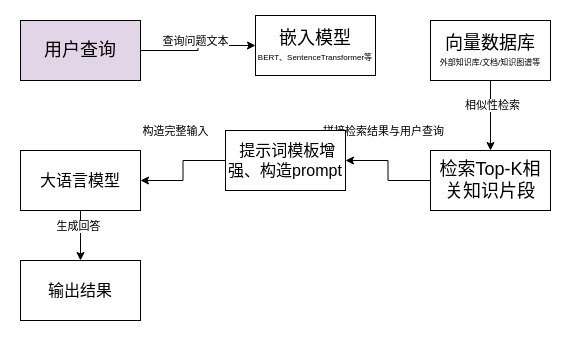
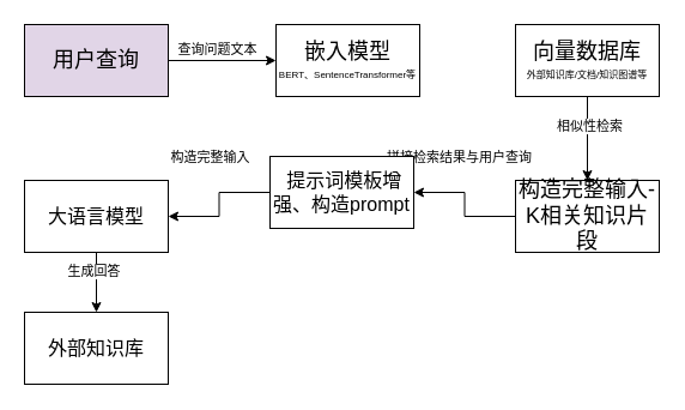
  <mxCell id="0" />
  <mxCell id="1" parent="0" />
  <mxCell id="2" value="" style="edgeStyle=orthogonalEdgeStyle;rounded=0;orthogonalLoop=1;jettySize=auto;html=1;" edge="1" parent="1" source="4" target="5"><mxGeometry relative="1" as="geometry" /></mxCell>
  <mxCell id="3" value="查询问题文本" style="edgeLabel;html=1;align=center;verticalAlign=middle;resizable=0;points=[];" vertex="1" connectable="0" parent="2"><mxGeometry x="-0.105" y="3" relative="1" as="geometry"><mxPoint y="-7" as="offset" /></mxGeometry></mxCell>
  <mxCell id="4" value="&lt;font style=&quot;font-size: 18px;&quot;&gt;用户查询&lt;/font&gt;" style="rounded=0;whiteSpace=wrap;html=1;fillColor=#e1d5e7;" vertex="1" parent="1"><mxGeometry x="20" y="20" width="120" height="60" as="geometry" /></mxCell>
- <mxCell id="5" value="&lt;font style=&quot;font-size: 18px;&quot;&gt;嵌入模型&lt;/font&gt;&lt;div style=&quot;text-align: left;&quot;&gt;&lt;font style=&quot;font-size: 8px;&quot;&gt;BERT、SentenceTransformer等&lt;/font&gt;&lt;/div&gt;" style="rounded=0;whiteSpace=wrap;html=1;" vertex="1" parent="1"><mxGeometry x="255" y="15" width="120" height="60" as="geometry" /></mxCell>
+ <mxCell id="5" value="&lt;font style=&quot;font-size: 18px;&quot;&gt;嵌入模型&lt;/font&gt;&lt;div style=&quot;text-align: left;&quot;&gt;&lt;font style=&quot;font-size: 8px;&quot;&gt;BERT、SentenceTransformer等&lt;/font&gt;&lt;/div&gt;" style="rounded=0;whiteSpace=wrap;html=1;" vertex="1" parent="1"><mxGeometry x="230" y="20" width="120" height="60" as="geometry" /></mxCell>
  <mxCell id="6" value="" style="edgeStyle=orthogonalEdgeStyle;rounded=0;orthogonalLoop=1;jettySize=auto;html=1;" edge="1" parent="1" source="8" target="11"><mxGeometry relative="1" as="geometry" /></mxCell>
  <mxCell id="7" value="相似性检索" style="edgeLabel;html=1;align=center;verticalAlign=middle;resizable=0;points=[];" vertex="1" connectable="0" parent="6"><mxGeometry x="0.005" y="1" relative="1" as="geometry"><mxPoint y="-11" as="offset" /></mxGeometry></mxCell>
  <mxCell id="8" value="&lt;font style=&quot;font-size: 18px;&quot;&gt;向量数据库&lt;/font&gt;&lt;div style=&quot;&quot;&gt;&lt;font style=&quot;font-size: 8px;&quot;&gt;外部知识库/文档/知识图谱等&lt;/font&gt;&lt;/div&gt;" style="rounded=0;whiteSpace=wrap;html=1;" vertex="1" parent="1"><mxGeometry x="430" y="20" width="120" height="60" as="geometry" /></mxCell>
  <mxCell id="9" value="" style="edgeStyle=orthogonalEdgeStyle;rounded=0;orthogonalLoop=1;jettySize=auto;html=1;" edge="1" parent="1" source="11" target="14"><mxGeometry relative="1" as="geometry" /></mxCell>
  <mxCell id="10" value="拼接检索结果与用户查询" style="edgeLabel;html=1;align=center;verticalAlign=middle;resizable=0;points=[];" vertex="1" connectable="0" parent="9"><mxGeometry x="-0.26" y="3" relative="1" as="geometry"><mxPoint x="-9" y="-53" as="offset" /></mxGeometry></mxCell>
- <mxCell id="11" value="&lt;font style=&quot;font-size: 18px;&quot;&gt;检索Top-K相关知识片段&lt;/font&gt;" style="rounded=0;whiteSpace=wrap;html=1;" vertex="1" parent="1"><mxGeometry x="430" y="150" width="120" height="60" as="geometry" /></mxCell>
+ <mxCell id="11" value="&lt;font style=&quot;font-size: 18px;&quot;&gt;构造完整输入-K相关知识片段&lt;/font&gt;" style="rounded=0;whiteSpace=wrap;html=1;" vertex="1" parent="1"><mxGeometry x="430" y="150" width="120" height="60" as="geometry" /></mxCell>
  <mxCell id="12" value="" style="edgeStyle=orthogonalEdgeStyle;rounded=0;orthogonalLoop=1;jettySize=auto;html=1;" edge="1" parent="1" source="14" target="17"><mxGeometry relative="1" as="geometry" /></mxCell>
  <mxCell id="13" value="构造完整输入" style="edgeLabel;html=1;align=center;verticalAlign=middle;resizable=0;points=[];" vertex="1" connectable="0" parent="12"><mxGeometry x="-0.23" y="1" relative="1" as="geometry"><mxPoint x="-11" y="-31" as="offset" /></mxGeometry></mxCell>
  <mxCell id="14" value="&lt;font style=&quot;font-size: 16px;&quot;&gt;&amp;nbsp;提示词模板增强、构造prompt&lt;/font&gt;" style="rounded=0;whiteSpace=wrap;html=1;" vertex="1" parent="1"><mxGeometry x="225" y="130" width="120" height="60" as="geometry" /></mxCell>
  <mxCell id="15" value="" style="edgeStyle=orthogonalEdgeStyle;rounded=0;orthogonalLoop=1;jettySize=auto;html=1;" edge="1" parent="1" source="17" target="18"><mxGeometry relative="1" as="geometry" /></mxCell>
  <mxCell id="16" value="生成回答" style="edgeLabel;html=1;align=center;verticalAlign=middle;resizable=0;points=[];" vertex="1" connectable="0" parent="15"><mxGeometry x="0.074" y="-3" relative="1" as="geometry"><mxPoint y="-12" as="offset" /></mxGeometry></mxCell>
  <mxCell id="17" value="&lt;font style=&quot;font-size: 16px;&quot;&gt;大语言模型&lt;/font&gt;" style="rounded=0;whiteSpace=wrap;html=1;" vertex="1" parent="1"><mxGeometry x="20" y="150" width="120" height="60" as="geometry" /></mxCell>
- <mxCell id="18" value="&lt;span style=&quot;font-size: 16px;&quot;&gt;输出结果&lt;/span&gt;" style="rounded=0;whiteSpace=wrap;html=1;" vertex="1" parent="1"><mxGeometry x="20" y="260" width="120" height="60" as="geometry" /></mxCell>
+ <mxCell id="18" value="&lt;span style=&quot;font-size: 16px;&quot;&gt;外部知识库&lt;/span&gt;" style="rounded=0;whiteSpace=wrap;html=1;" vertex="1" parent="1"><mxGeometry x="20" y="260" width="120" height="60" as="geometry" /></mxCell>
